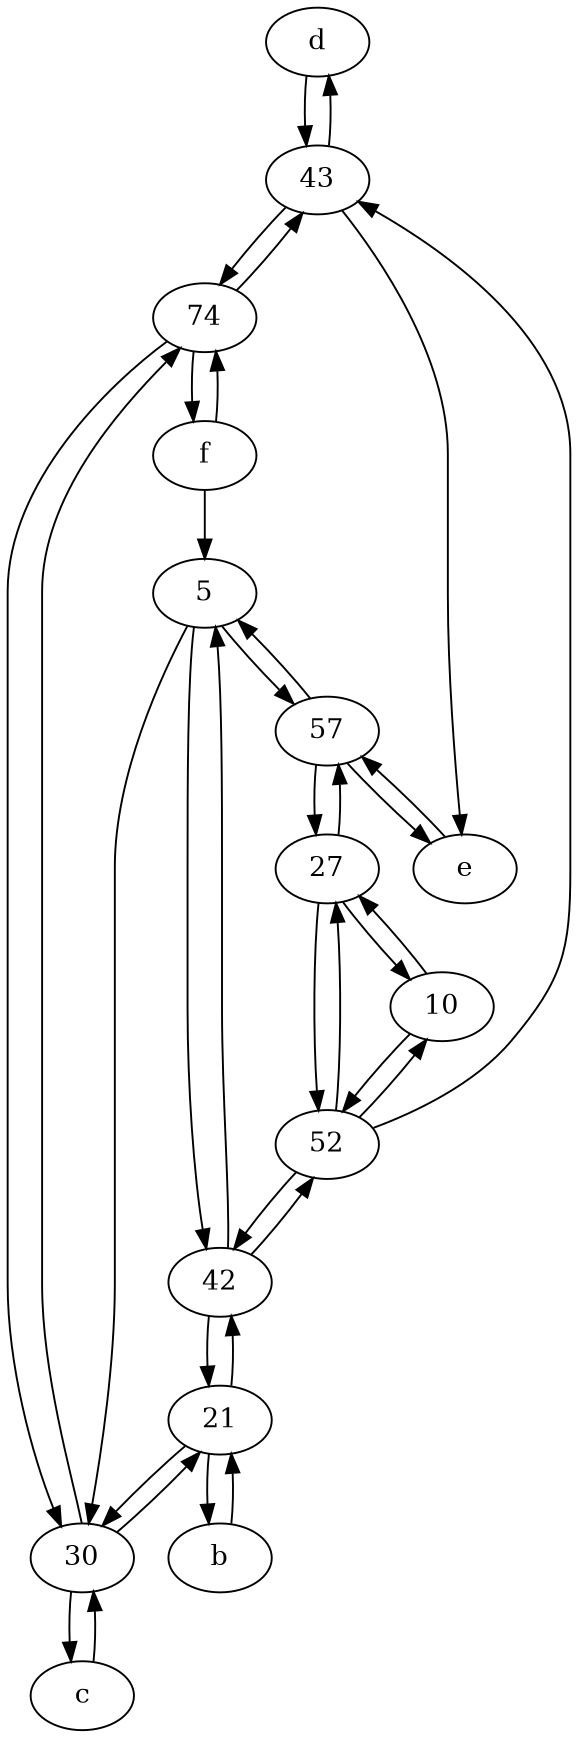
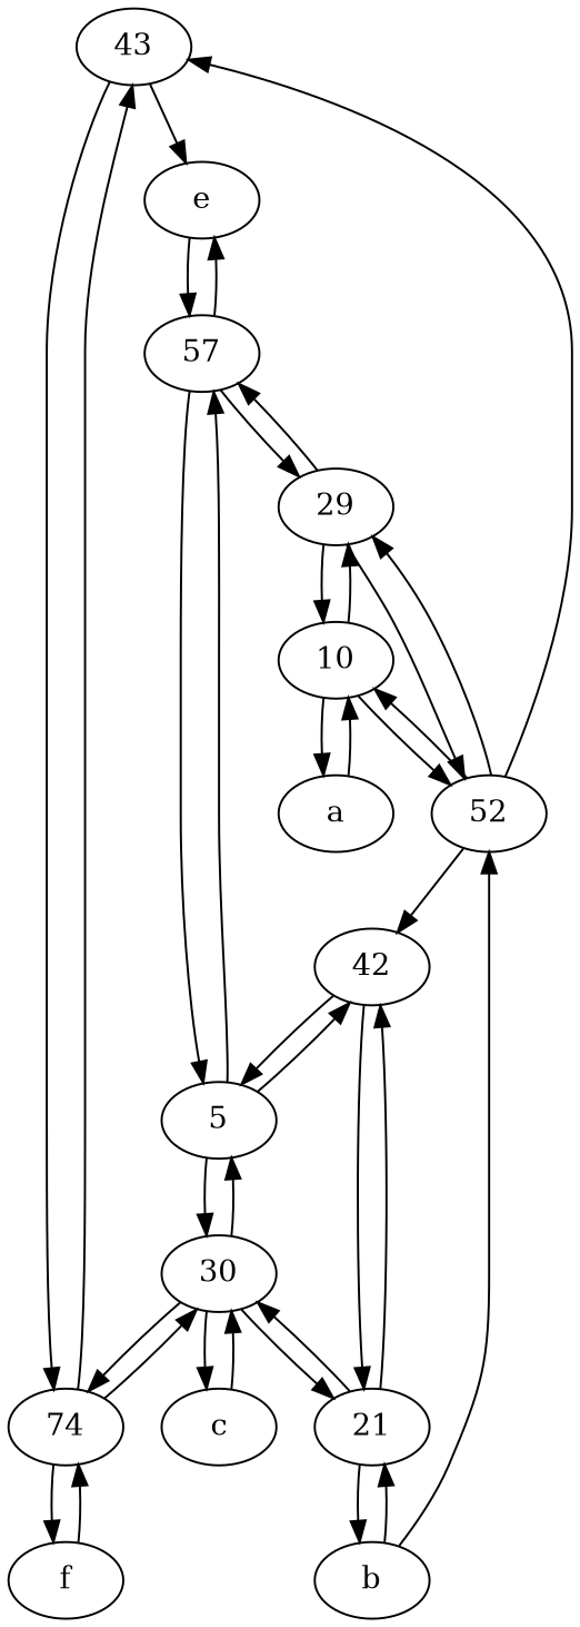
  digraph {
-   d
    43
    e
    n4 [label=74]
    57
    5
-   27
+   27 [label=29]
    42
    21
    52
    n11 [label=30]
    b
    10
    c
    f
-   d -> 43
-   43 -> d
+   a
    43 -> e
    43 -> n4
    e -> 57
    n4 -> 43
    n4 -> n11
    n4 -> f
    57 -> e
    57 -> 5
    57 -> 27
    5 -> 57
    5 -> 42
    5 -> n11
    27 -> 57
    27 -> 52
    27 -> 10
    42 -> 5
    42 -> 21
-   42 -> 52
+   b -> 52
    21 -> 42
    21 -> n11
    21 -> b
    52 -> 43
    52 -> 27
    52 -> 42
    52 -> 10
    n11 -> n4
-   f -> 5
+   n11 -> 5
    n11 -> 21
    n11 -> c
    b -> 21
    10 -> 27
    10 -> 52
+   10 -> a
    c -> n11
    f -> n4
+   a -> 10
  }
